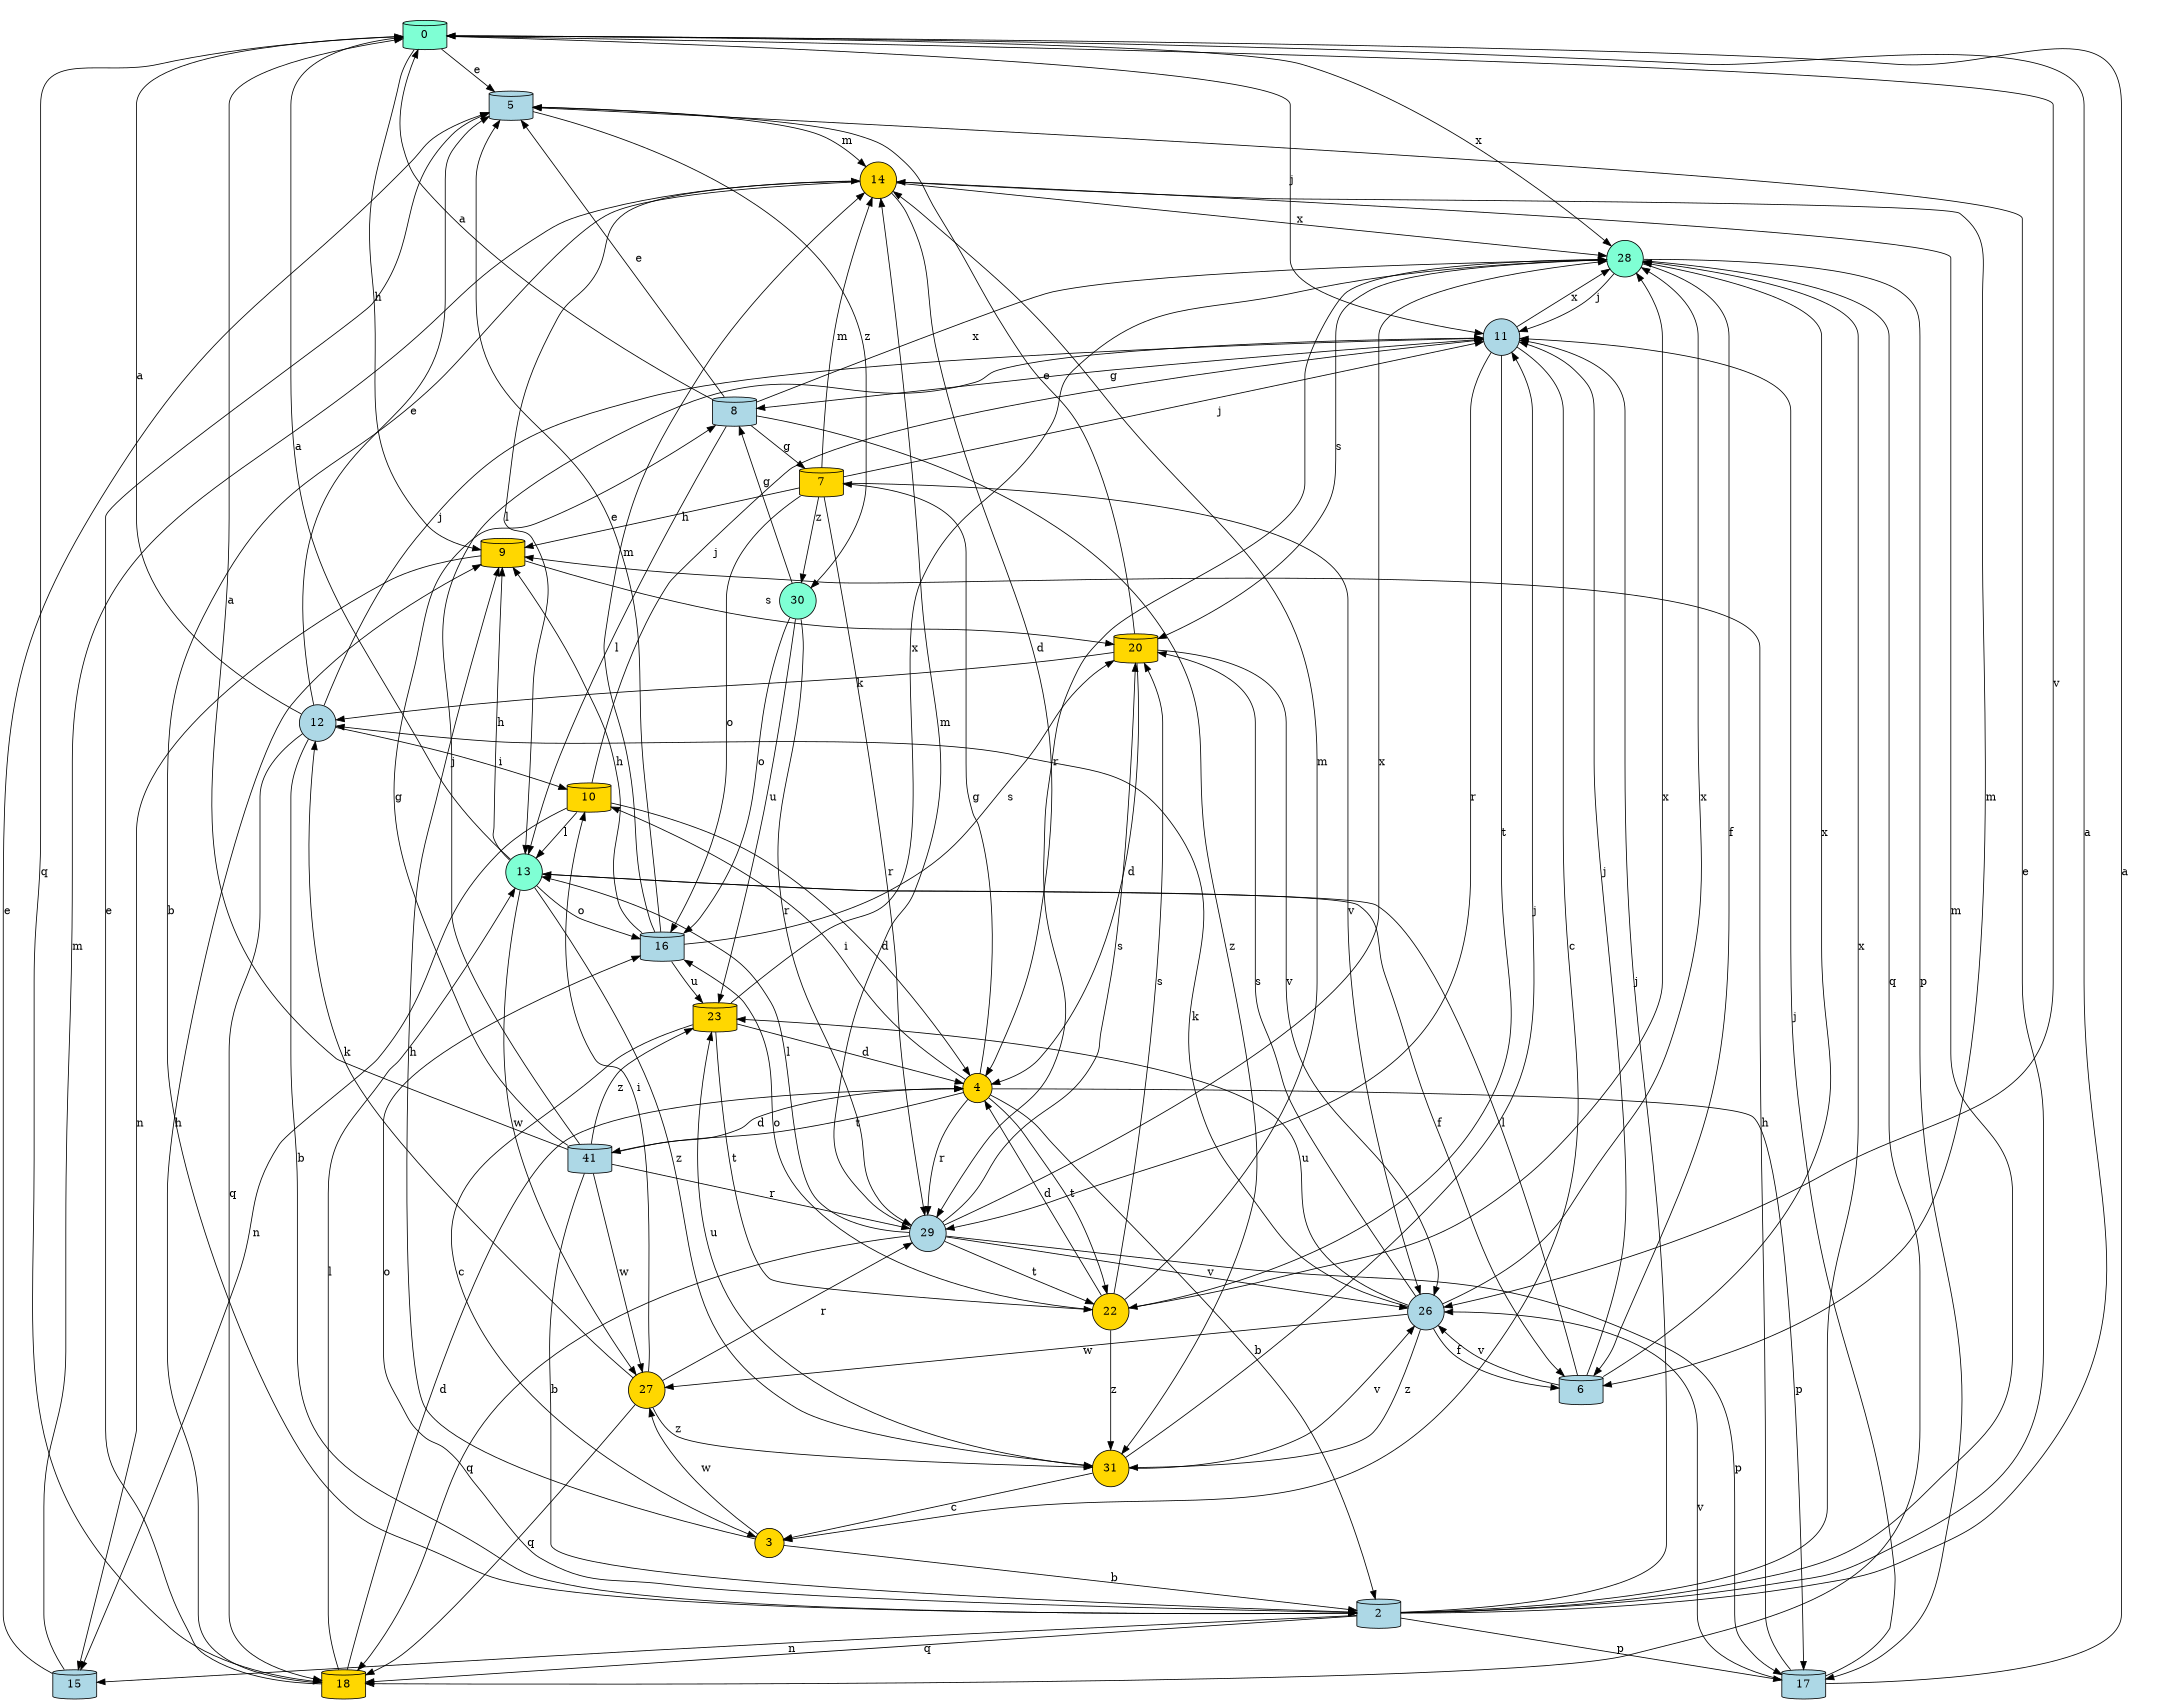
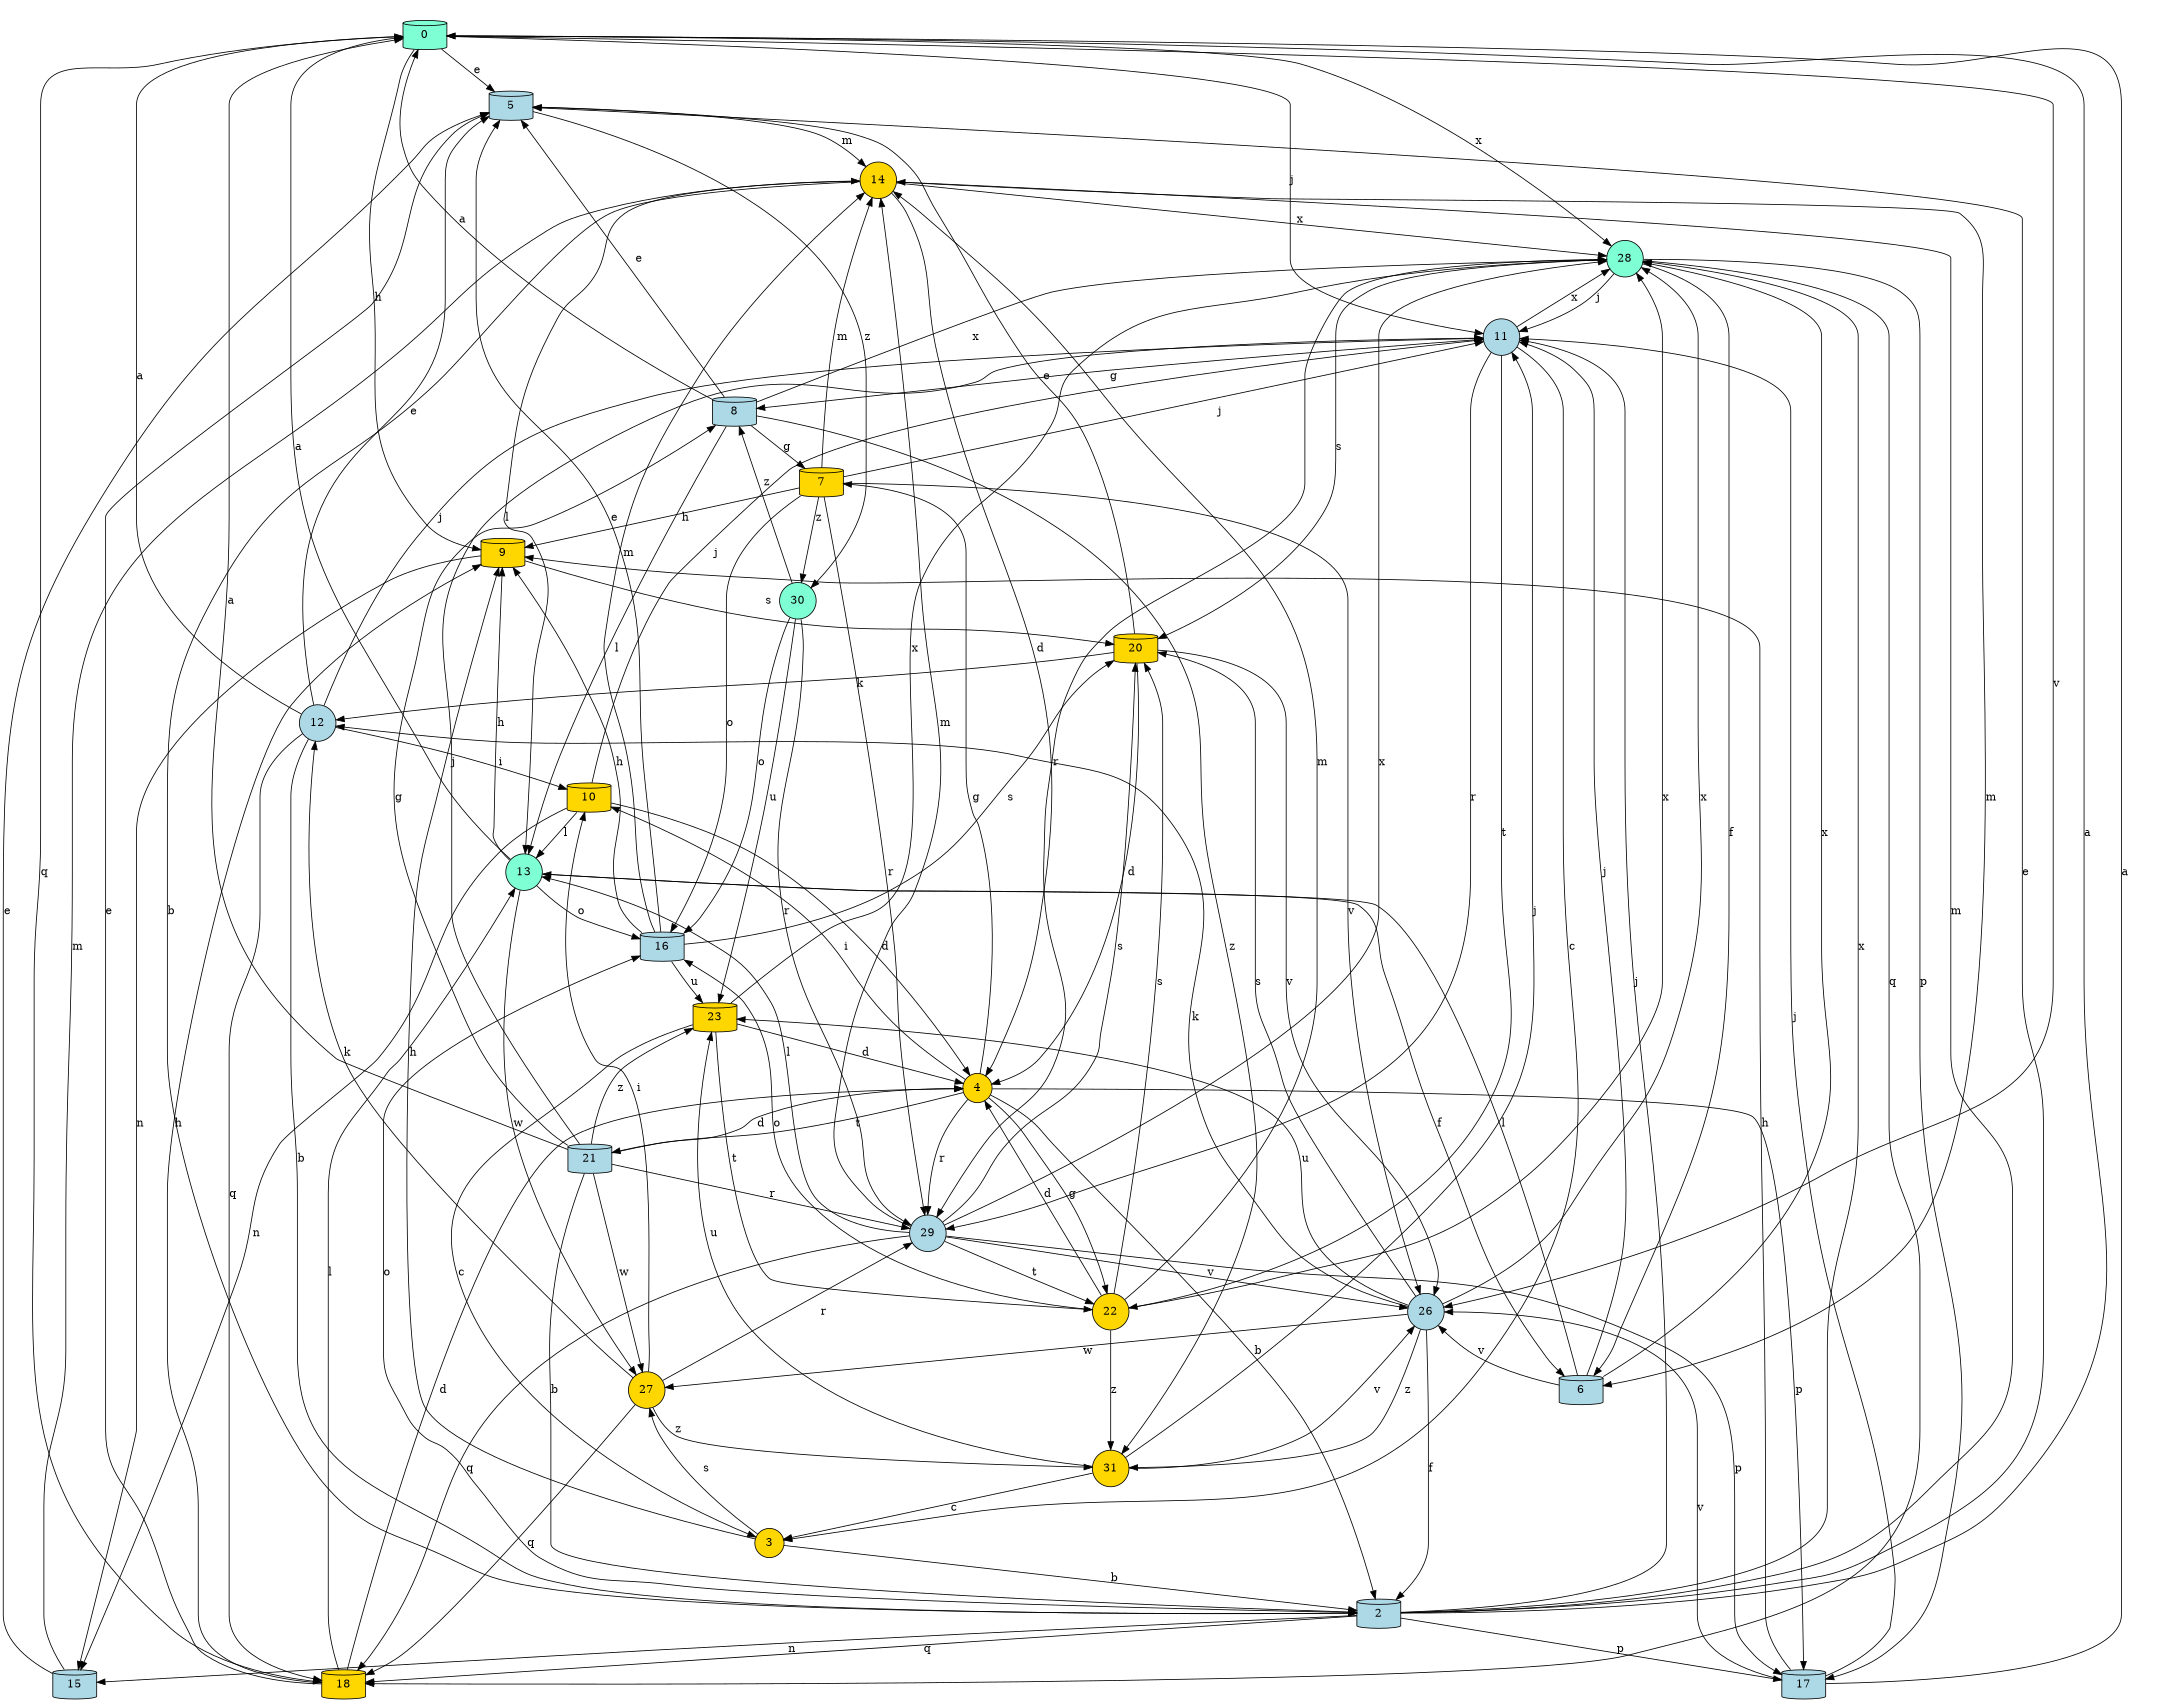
  strict digraph {
    node [fillcolor=lightblue shape=cylinder style=filled]
    0 [fillcolor=aquamarine]
    5
    9 [fillcolor=gold]
    11 [shape=circle]
    18 [fillcolor=gold]
    26 [shape=circle]
    28 [fillcolor=aquamarine shape=circle]
    14 [fillcolor=gold shape=circle]
    30 [fillcolor=aquamarine shape=circle]
    15
    20 [fillcolor=gold]
    3 [fillcolor=gold shape=circle]
    n13 [label=29 shape=circle]
    22 [fillcolor=gold shape=circle]
    8
    4 [fillcolor=gold shape=circle]
    13 [fillcolor=aquamarine shape=circle]
    27 [fillcolor=gold shape=circle]
    6
    31 [fillcolor=gold shape=circle]
    12 [shape=circle]
    23 [fillcolor=gold]
    17
    2
    16
    10 [fillcolor=gold]
    7 [fillcolor=gold]
-   21 [label=41]
+   21
    0 -> 5 [label=e]
    0 -> 9 [label=h]
    0 -> 11 [label=j]
    0 -> 18 [label=q]
    0 -> 26 [label=v]
    0 -> 28 [label=x]
    5 -> 14 [label=m]
    5 -> 30 [label=z]
    9 -> 15 [label=n]
    9 -> 20 [label=s]
    11 -> 28 [label=x]
    11 -> 3 [label=c]
    11 -> n13 [label=r]
    11 -> 22 [label=t]
    11 -> 8 [label=g]
    18 -> 5 [label=e]
    18 -> 9 [label=h]
    18 -> 4 [label=d]
    18 -> 13 [label=l]
    26 -> 28 [label=x]
    26 -> 20 [label=s]
    26 -> 27 [label=w]
-   26 -> 6 [label=f]
+   26 -> 2 [label=f]
    26 -> 31 [label=z]
    26 -> 12 [label=k]
    26 -> 23 [label=u]
    28 -> 11 [label=j]
    28 -> 18 [label=q]
    28 -> 20 [label=s]
    28 -> n13 [label=r]
    28 -> 6 [label=f]
    28 -> 17 [label=p]
    14 -> 28 [label=x]
    14 -> 4 [label=d]
    14 -> 13 [label=l]
    14 -> 6 [label=m]
    14 -> 2 [label=b]
    30 -> n13 [label=r]
-   30 -> 8 [label=g]
+   30 -> 8 [label=z]
    30 -> 23 [label=u]
    30 -> 16 [label=o]
    15 -> 5 [label=e]
    15 -> 14 [label=m]
    20 -> 5 [label=e]
    20 -> 26 [label=v]
    20 -> 4 [label=d]
    20 -> 12 [label=k]
    3 -> 9 [label=h]
-   3 -> 27 [label=w]
+   3 -> 27 [label=s]
    3 -> 2 [label=b]
    n13 -> 18 [label=q]
    n13 -> 26 [label=v]
    n13 -> 28 [label=x]
    n13 -> 14 [label=m]
    n13 -> 20 [label=s]
    n13 -> 22 [label=t]
    n13 -> 13 [label=l]
    n13 -> 17 [label=p]
    22 -> 28 [label=x]
    22 -> 14 [label=m]
    22 -> 20 [label=s]
    22 -> 4 [label=d]
    22 -> 31 [label=z]
    22 -> 16 [label=o]
    8 -> 0 [label=a]
    8 -> 5 [label=e]
    8 -> 28 [label=x]
    8 -> 13 [label=l]
    8 -> 31 [label=z]
    8 -> 7 [label=g]
    4 -> n13 [label=r]
-   4 -> 22 [label=t]
+   4 -> 22 [label=g]
    4 -> 17 [label=p]
    4 -> 2 [label=b]
    4 -> 10 [label=i]
    4 -> 7 [label=g]
    4 -> 21 [label=t]
    13 -> 0 [label=a]
    13 -> 9 [label=h]
    13 -> 27 [label=w]
    13 -> 6 [label=f]
-   13 -> 31 [label=z]
    13 -> 16 [label=o]
    27 -> 18 [label=q]
    27 -> n13 [label=r]
    27 -> 31 [label=z]
    27 -> 12 [label=k]
    27 -> 10 [label=i]
    6 -> 11 [label=j]
    6 -> 26 [label=v]
    6 -> 28 [label=x]
    6 -> 13 [label=l]
    31 -> 11 [label=j]
    31 -> 26 [label=v]
    31 -> 3 [label=c]
    31 -> 23 [label=u]
    12 -> 0 [label=a]
    12 -> 5 [label=e]
    12 -> 11 [label=j]
    12 -> 18 [label=q]
    12 -> 2 [label=b]
    12 -> 10 [label=i]
    23 -> 28 [label=x]
    23 -> 3 [label=c]
    23 -> 22 [label=t]
    23 -> 4 [label=d]
    17 -> 0 [label=a]
    17 -> 9 [label=h]
    17 -> 11 [label=j]
    17 -> 26 [label=v]
    2 -> 0 [label=a]
    2 -> 5 [label=e]
    2 -> 11 [label=j]
    2 -> 18 [label=q]
    2 -> 28 [label=x]
    2 -> 14 [label=m]
    2 -> 15 [label=n]
    2 -> 17 [label=p]
    2 -> 16 [label=o]
    16 -> 5 [label=e]
    16 -> 9 [label=h]
    16 -> 14 [label=m]
    16 -> 20 [label=s]
    16 -> 23 [label=u]
    10 -> 11 [label=j]
    10 -> 15 [label=n]
    10 -> 4 [label=d]
    10 -> 13 [label=l]
    7 -> 9 [label=h]
    7 -> 11 [label=j]
    7 -> 26 [label=v]
    7 -> 14 [label=m]
    7 -> 30 [label=z]
    7 -> n13 [label=r]
    7 -> 16 [label=o]
    21 -> 0 [label=a]
    21 -> 11 [label=j]
    21 -> n13 [label=r]
    21 -> 8 [label=g]
    21 -> 4 [label=d]
    21 -> 27 [label=w]
    21 -> 23 [label=z]
    21 -> 2 [label=b]
  }
